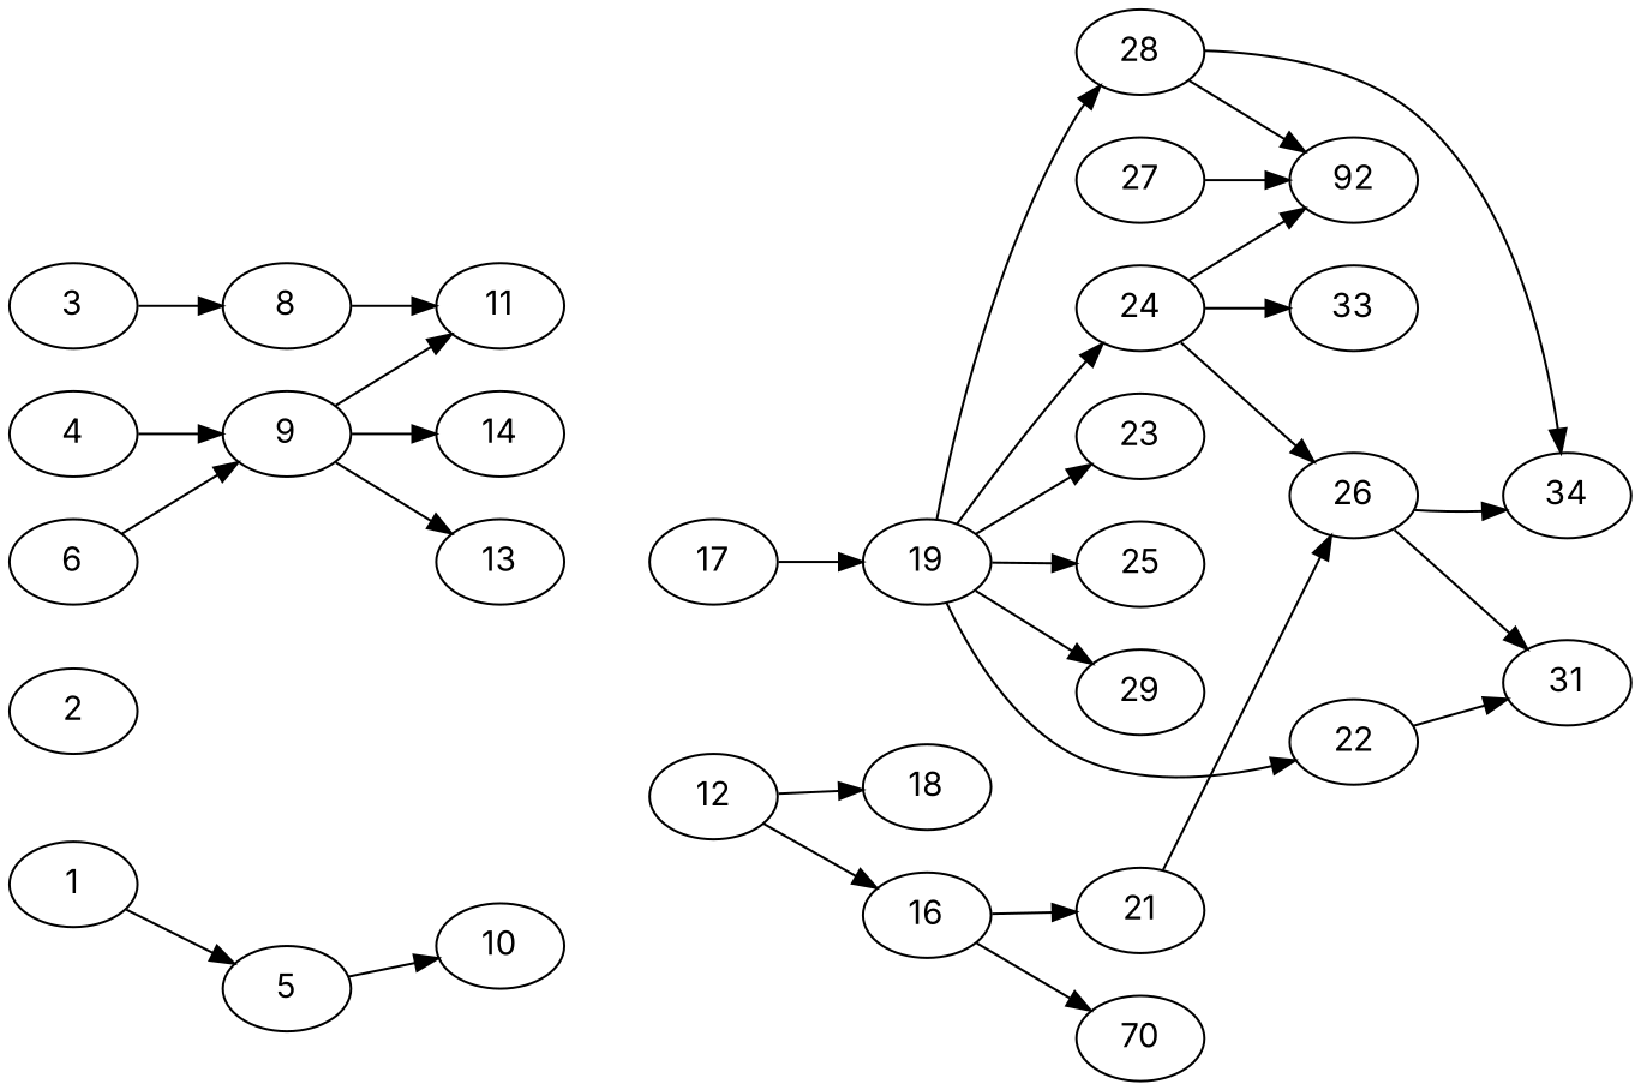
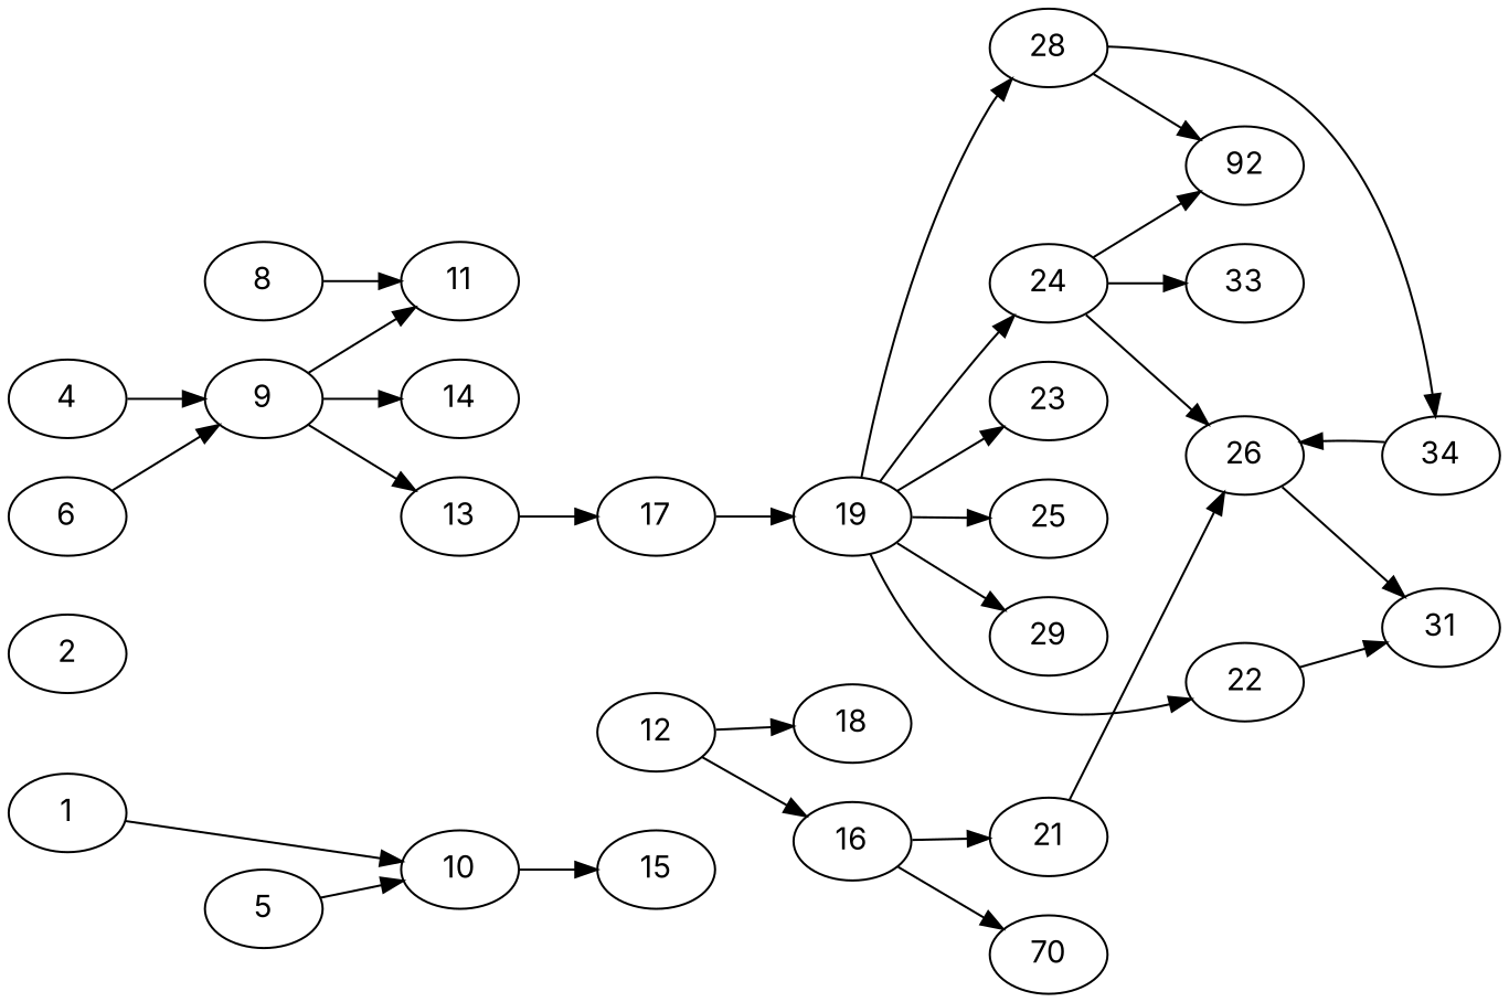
  digraph {
    fontname=Inter
    rankdir=LR
    node [alpha=0.03 fontname=Inter]
    edge [fontname=Inter]
    1 [alpha=0.18 expect_size=11312039084148391936]
    10 [alpha=0.06 expect_size=1271506672593130]
+   15 [alpha=0.04 expect_size=1312899247918405]
    2 [alpha=0.05 expect_size=12106680241329450]
-   3 [alpha=0.08 expect_size=155603154519807872]
    8 [alpha=0.02 expect_size=4004508673119802]
    11 [expect_size=93347408873324208]
    14 [alpha=0.04 expect_size=861671241806323]
    4 [alpha=0.01 expect_size=10793675632182280]
    9 [alpha=0.09 expect_size=11647035978891132928]
    13 [alpha=0.02 expect_size=164948824763237280]
    12 [expect_size=56024660926470815744]
    16 [alpha=0.16 expect_size=44588772145510744064]
    18 [alpha=0.18 expect_size=5574556822662045]
    17 [alpha=0.09 expect_size=76886744082212]
    5 [expect_size=75619073490811879424]
    6 [alpha=0.18 expect_size=3310173006794811]
    n18 [alpha=0.17 expect_size=56253339191357456 label=70]
    21 [alpha=0.07 expect_size=21880539863282172]
    19 [expect_size=71888840958937137152]
    26 [alpha=0.05 expect_size=2102367136730968]
    29 [alpha=0.13 expect_size=70336965982293536]
    22 [alpha=0.15 expect_size=17575698523423244288]
    23 [alpha=0.13 expect_size=1937965105962549248]
    24 [alpha=0.19 expect_size=211437394375737344000]
    25 [expect_size=68487215268388405248]
    28 [alpha=0.13 expect_size=143879454036969456]
    31 [alpha=0.08 expect_size=44957696000000000000]
    n29 [alpha=0.16 expect_size=90693043718899892224 label=34]
-   27 [alpha=0.01 expect_size=90005730191399190528]
    n31 [alpha=0.06 expect_size=8037530098104359 label=92]
    33 [expect_size=191290807731461056]
-   1 -> 5
-   3 -> 8
+   1 -> 10
+   10 -> 15
    8 -> 11
    4 -> 9
    9 -> 11
    9 -> 14
    9 -> 13
+   13 -> 17
    12 -> 16
    12 -> 18
    16 -> n18
    16 -> 21
    17 -> 19
    5 -> 10
    6 -> 9
    21 -> 26
    19 -> 29
    19 -> 22
    19 -> 23
    19 -> 24
    19 -> 25
    19 -> 28
    26 -> 31
-   26 -> n29
+   n29 -> 26
    22 -> 31
    24 -> 26
    24 -> n31
    24 -> 33
    28 -> n29
    28 -> n31
-   27 -> n31
  }
